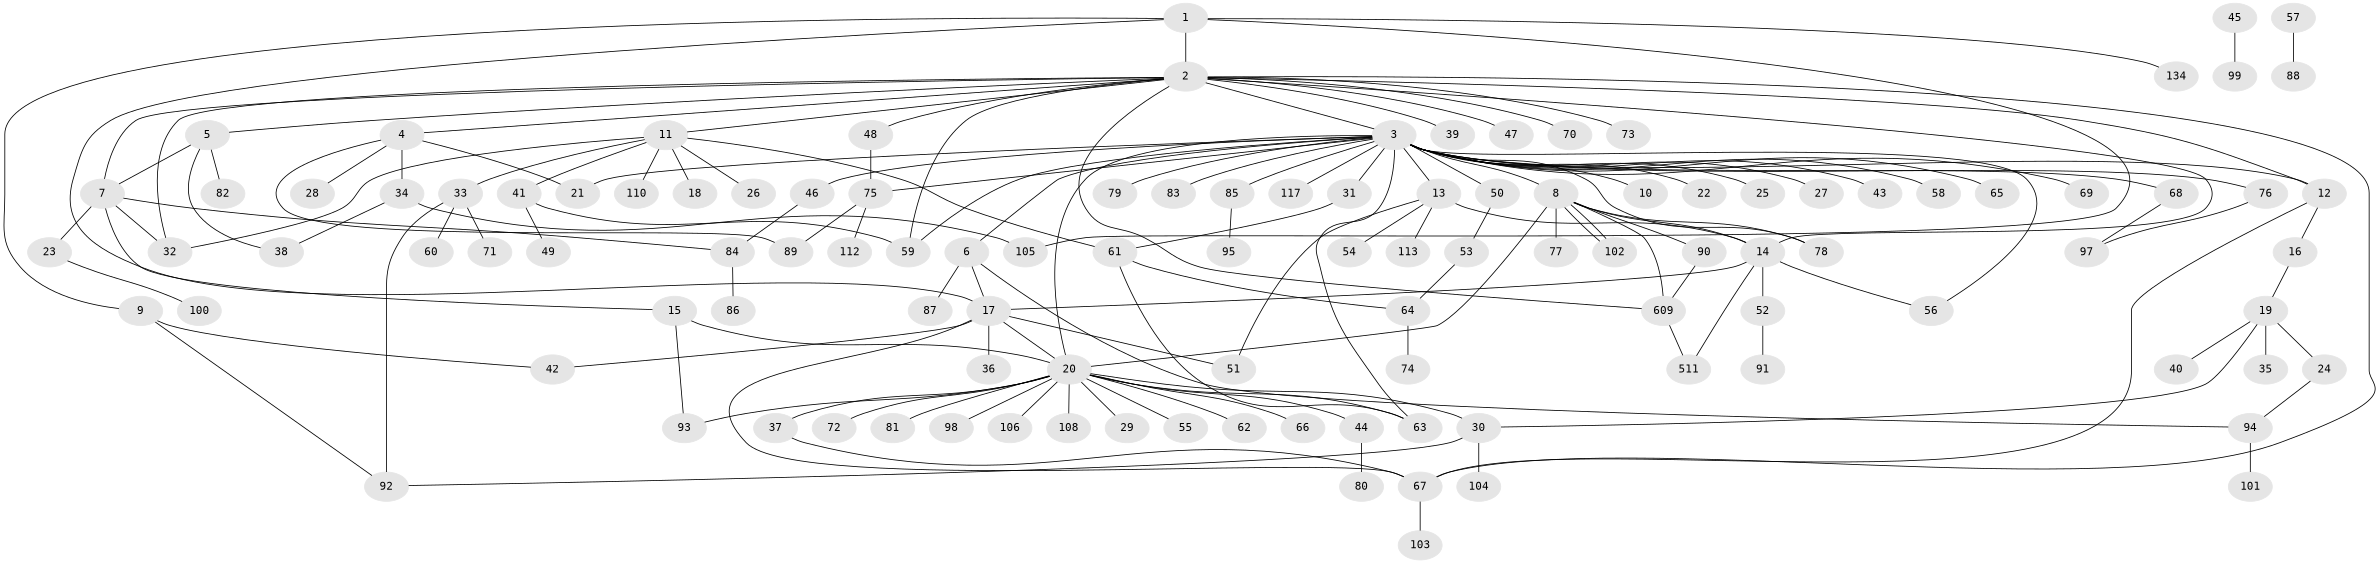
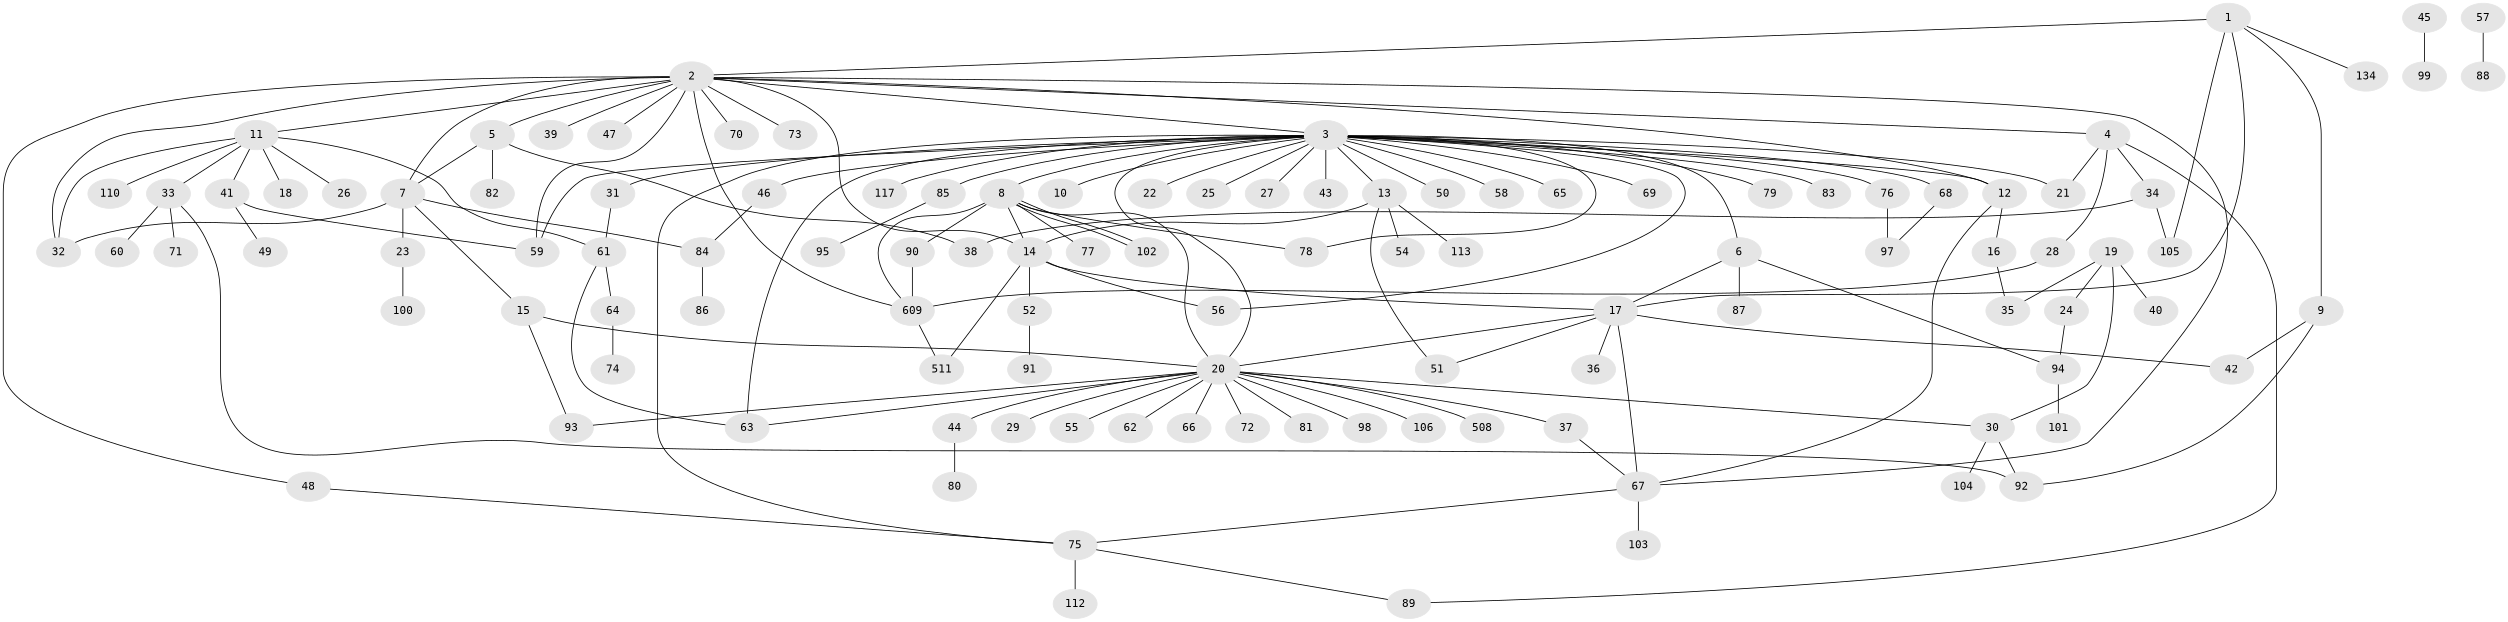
  graph {
    fontname="DejaVu Sans Mono"
    node [color=gray90 fontname="DejaVu Sans Mono" style=filled]
    edge [fontname="DejaVu Sans Mono"]
    1
    2
    9
    17
    105
    n6 [label=134]
    3
    4
    5
    7
    11
    12
    14
    32
    39
    47
    48
    59
    67
    70
    73
    n22 [label=609]
    42
    92
    20
    51
    36
    6
    8
    10
    13
    21
    22
    25
    27
    31
    43
    46
    50
    56
    58
    63
    65
    68
    69
    75
    76
    78
    79
    83
    85
    n52 [label=117]
    28
    34
    89
    38
    82
    15
    23
    84
    61
    18
    26
    33
    41
    110
    16
    52
    n69 [label=511]
    103
    87
    94
    77
    90
    102
    54
    113
    93
    30
    29
    37
    44
    55
    62
    66
    72
    81
    98
    106
-   108
-   53
+   108 [label=508]
    64
    97
    112
    95
    101
    100
    86
    60
    71
    49
    19
    91
    24
    35
    40
    104
    80
    45
    99
    57
    88
    74
    1 -- 2
    1 -- 9
    1 -- 17
    1 -- 105
    1 -- n6
    2 -- 3
    2 -- 4
    2 -- 5
    2 -- 7
    2 -- 11
    2 -- 12
    2 -- 14
    2 -- 32
    2 -- 39
    2 -- 47
    2 -- 48
    2 -- 59
    2 -- 67
    2 -- 70
    2 -- 73
    2 -- n22
    9 -- 42
    9 -- 92
    17 -- 67
    17 -- 42
    17 -- 20
    17 -- 51
    17 -- 36
    3 -- 12
    3 -- 59
    3 -- 20
    3 -- 6
    3 -- 8
    3 -- 10
    3 -- 13
    3 -- 21
    3 -- 22
    3 -- 25
    3 -- 27
    3 -- 31
    3 -- 43
    3 -- 46
    3 -- 50
    3 -- 56
    3 -- 58
    3 -- 63
    3 -- 65
    3 -- 68
    3 -- 69
    3 -- 75
    3 -- 76
    3 -- 78
    3 -- 79
    3 -- 83
    3 -- 85
    3 -- n52
    4 -- 21
    4 -- 28
    4 -- 34
    4 -- 89
    5 -- 7
    5 -- 38
    5 -- 82
    7 -- 32
    7 -- 15
    7 -- 23
    7 -- 84
    11 -- 32
    11 -- 61
    11 -- 18
    11 -- 26
    11 -- 33
    11 -- 41
    11 -- 110
    12 -- 67
    12 -- 16
    14 -- 17
    14 -- 56
    14 -- 52
    14 -- n69
    48 -- 75
+   67 -- 75
    67 -- 103
    n22 -- n69
    20 -- 63
    20 -- 93
    20 -- 30
    20 -- 29
    20 -- 37
    20 -- 44
    20 -- 55
    20 -- 62
    20 -- 66
    20 -- 72
    20 -- 81
    20 -- 98
    20 -- 106
    20 -- 108
    6 -- 17
    6 -- 87
    6 -- 94
    8 -- 14
    8 -- n22
    8 -- 20
    8 -- 78
    8 -- 77
    8 -- 90
    8 -- 102
    8 -- 102
    13 -- 14
    13 -- 51
    13 -- 54
    13 -- 113
    31 -- 61
    46 -- 84
-   50 -- 53
    68 -- 97
    75 -- 89
    75 -- 112
    76 -- 97
    85 -- 95
+   28 -- n22
    34 -- 105
    34 -- 38
    15 -- 20
    15 -- 93
    23 -- 100
    84 -- 86
    61 -- 63
    61 -- 64
    33 -- 92
    33 -- 60
    33 -- 71
    41 -- 59
    41 -- 49
-   16 -- 19
+   16 -- 35
    52 -- 91
    94 -- 101
    90 -- n22
    30 -- 92
    30 -- 104
    37 -- 67
    44 -- 80
-   53 -- 64
    64 -- 74
    19 -- 30
    19 -- 24
    19 -- 35
    19 -- 40
    24 -- 94
    45 -- 99
    57 -- 88
  }
